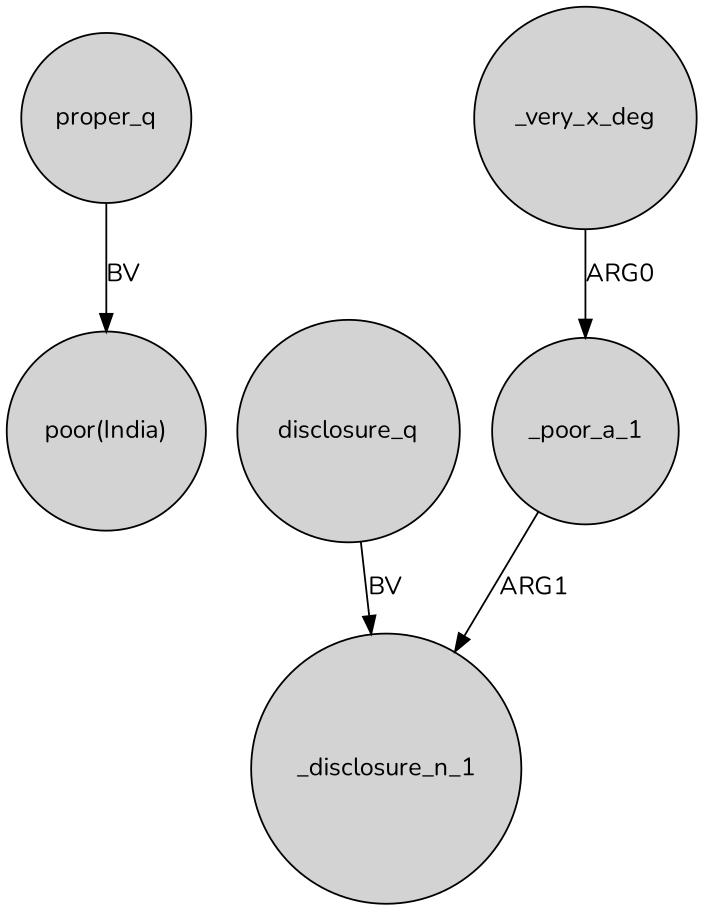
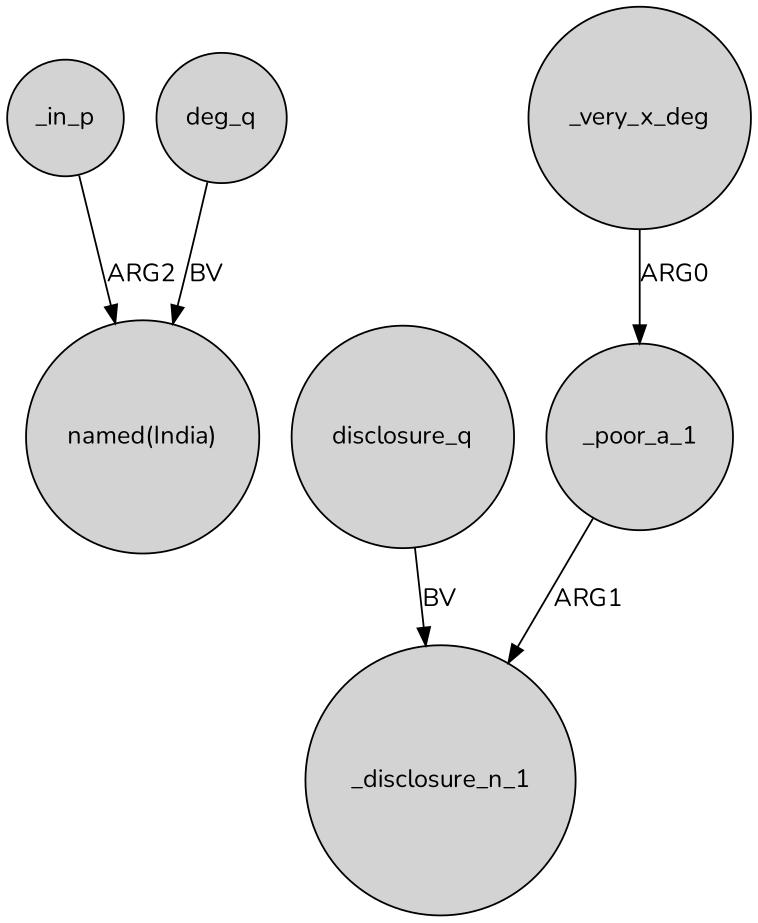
  digraph {
    fontname=Nunito
    node [fontname=Nunito shape=circle style=filled]
    edge [fontname=Nunito]
-   "named(India)" [label="poor(India)"]
+   _in_p
+   "named(India)"
    _poor_a_1
    _disclosure_n_1
    _very_x_deg
-   proper_q
+   proper_q [label=deg_q]
    n7 [label=disclosure_q]
+   _in_p -> "named(India)" [label=ARG2]
    _poor_a_1 -> _disclosure_n_1 [label=ARG1]
    _very_x_deg -> _poor_a_1 [label=ARG0]
    proper_q -> "named(India)" [label=BV]
    n7 -> _disclosure_n_1 [label=BV]
  }
